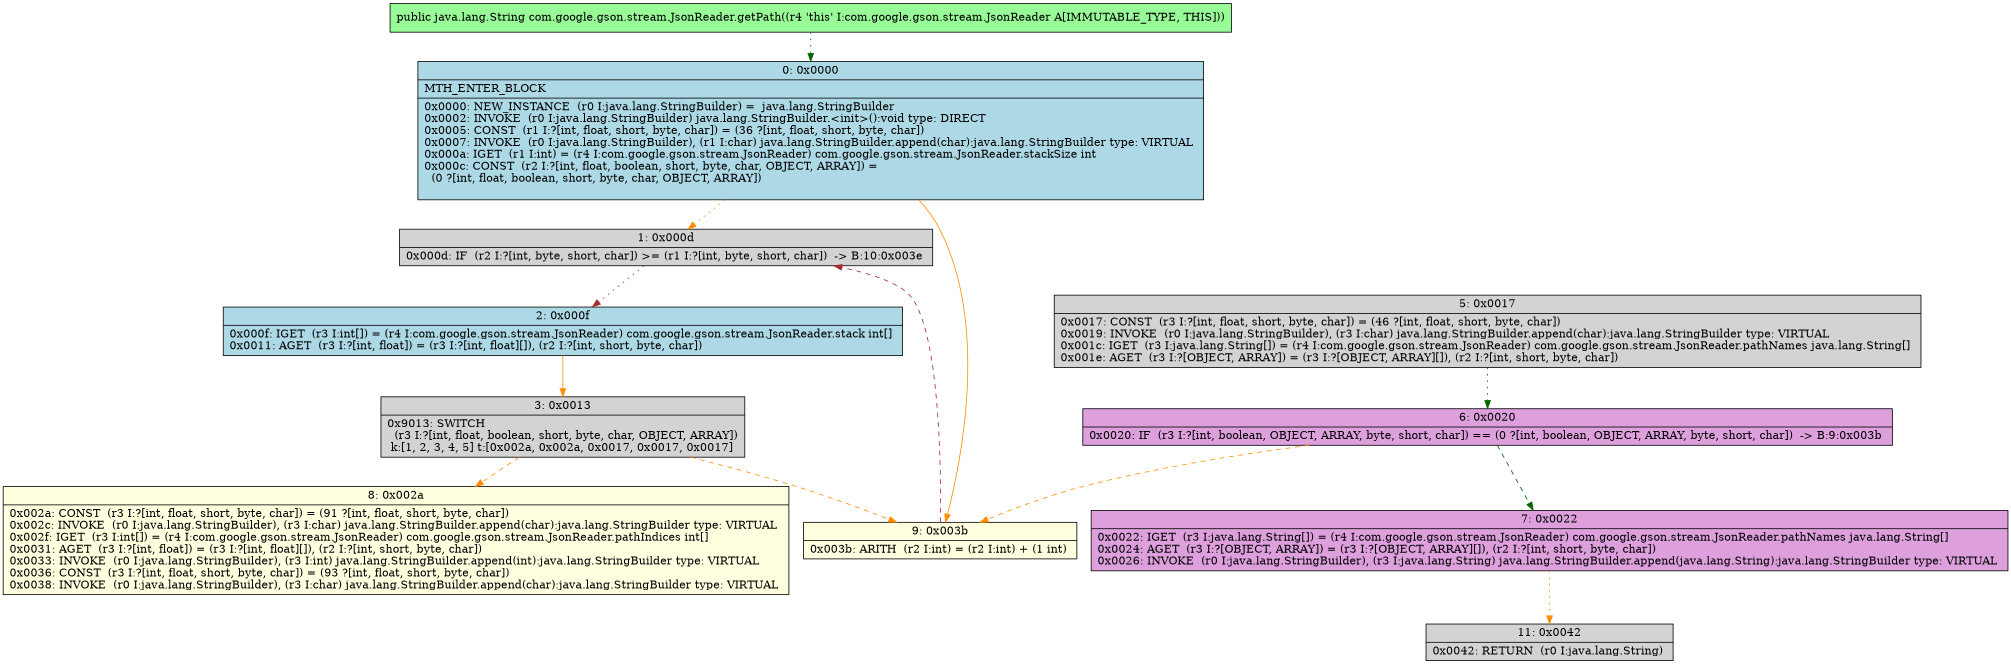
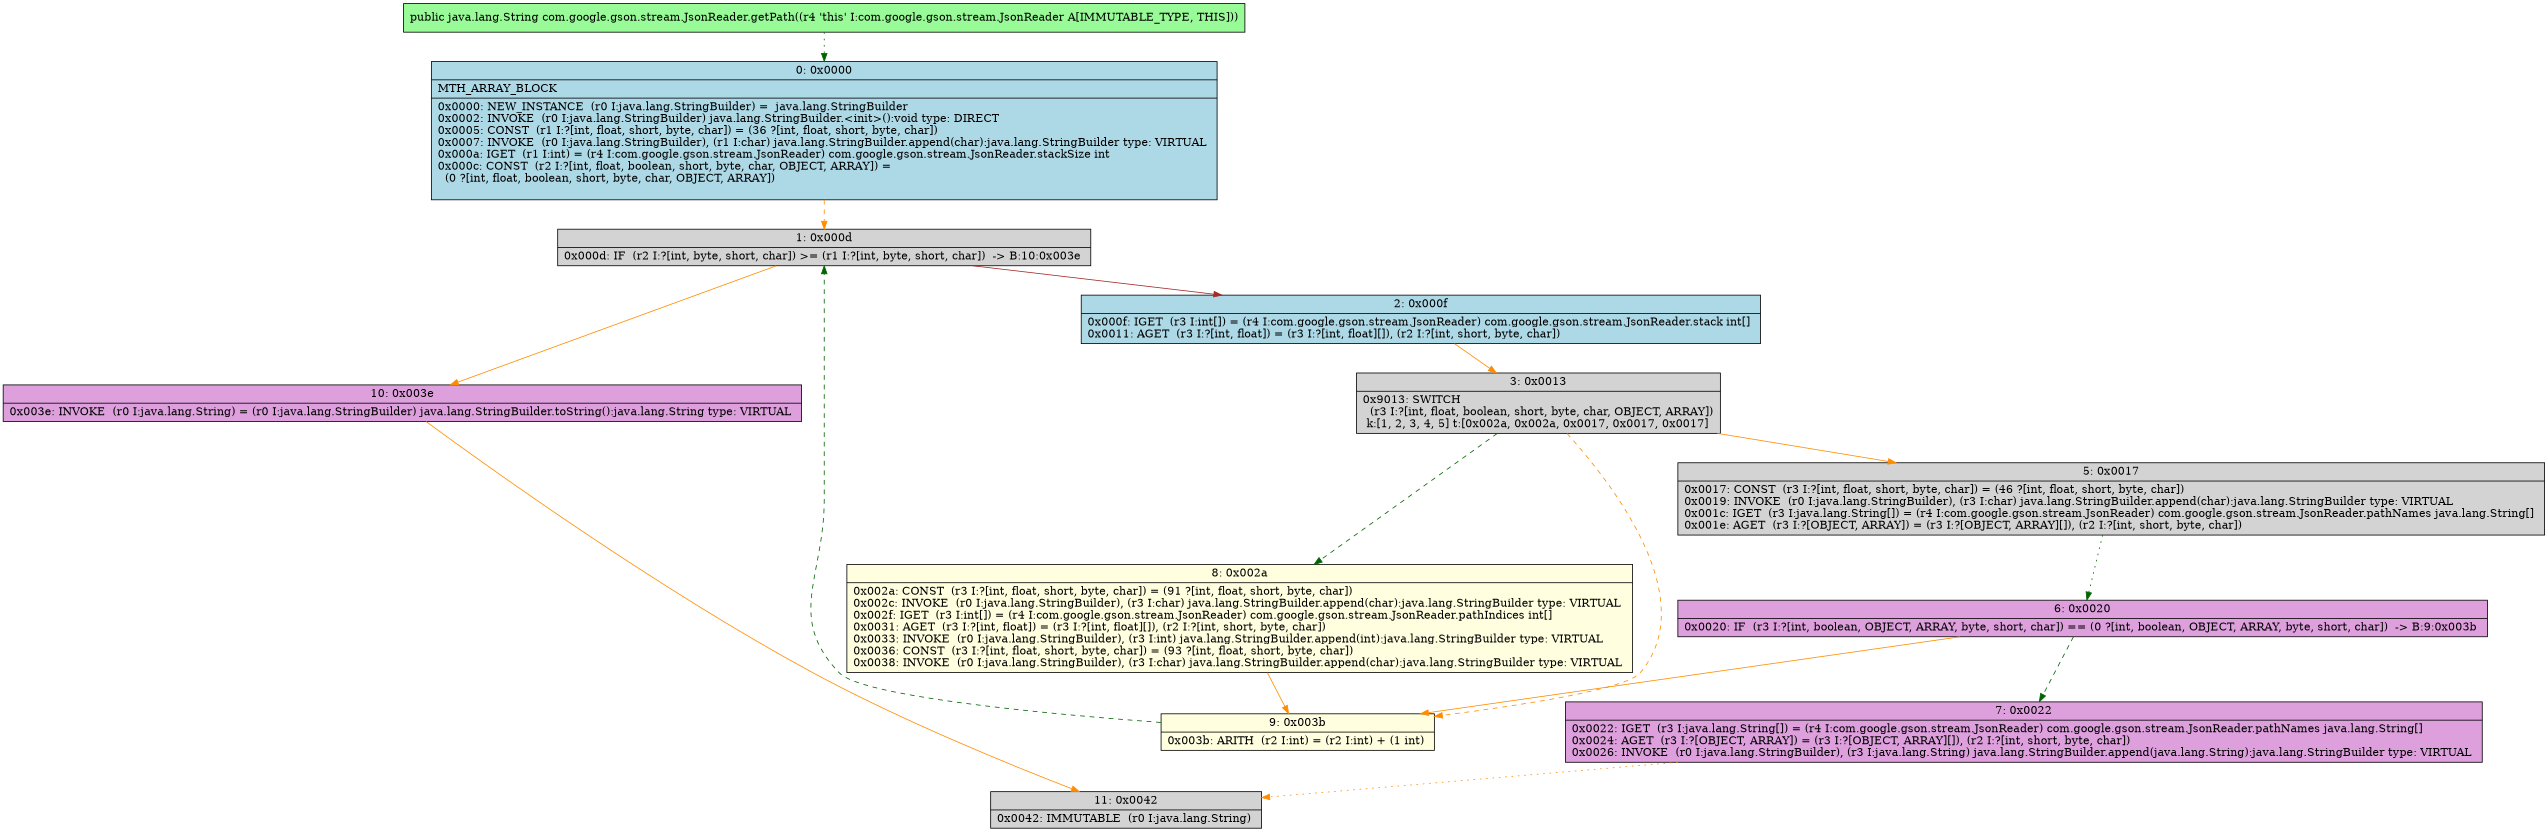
  digraph {
    node [fillcolor=lightgrey shape=record style=filled]
    edge [color=darkorange style=dotted]
-   n1 [fillcolor=lightblue label="{0\:\ 0x0000|MTH_ENTER_BLOCK\l|0x0000: NEW_INSTANCE  (r0 I:java.lang.StringBuilder) =  java.lang.StringBuilder \l0x0002: INVOKE  (r0 I:java.lang.StringBuilder) java.lang.StringBuilder.\<init\>():void type: DIRECT \l0x0005: CONST  (r1 I:?[int, float, short, byte, char]) = (36 ?[int, float, short, byte, char]) \l0x0007: INVOKE  (r0 I:java.lang.StringBuilder), (r1 I:char) java.lang.StringBuilder.append(char):java.lang.StringBuilder type: VIRTUAL \l0x000a: IGET  (r1 I:int) = (r4 I:com.google.gson.stream.JsonReader) com.google.gson.stream.JsonReader.stackSize int \l0x000c: CONST  (r2 I:?[int, float, boolean, short, byte, char, OBJECT, ARRAY]) = \l  (0 ?[int, float, boolean, short, byte, char, OBJECT, ARRAY])\l \l}"]
+   n1 [fillcolor=lightblue label="{0\:\ 0x0000|MTH_ARRAY_BLOCK\l|0x0000: NEW_INSTANCE  (r0 I:java.lang.StringBuilder) =  java.lang.StringBuilder \l0x0002: INVOKE  (r0 I:java.lang.StringBuilder) java.lang.StringBuilder.\<init\>():void type: DIRECT \l0x0005: CONST  (r1 I:?[int, float, short, byte, char]) = (36 ?[int, float, short, byte, char]) \l0x0007: INVOKE  (r0 I:java.lang.StringBuilder), (r1 I:char) java.lang.StringBuilder.append(char):java.lang.StringBuilder type: VIRTUAL \l0x000a: IGET  (r1 I:int) = (r4 I:com.google.gson.stream.JsonReader) com.google.gson.stream.JsonReader.stackSize int \l0x000c: CONST  (r2 I:?[int, float, boolean, short, byte, char, OBJECT, ARRAY]) = \l  (0 ?[int, float, boolean, short, byte, char, OBJECT, ARRAY])\l \l}"]
    n2 [label="{1\:\ 0x000d|0x000d: IF  (r2 I:?[int, byte, short, char]) \>= (r1 I:?[int, byte, short, char])  \-\> B:10:0x003e \l}"]
    n3 [fillcolor=lightblue label="{2\:\ 0x000f|0x000f: IGET  (r3 I:int[]) = (r4 I:com.google.gson.stream.JsonReader) com.google.gson.stream.JsonReader.stack int[] \l0x0011: AGET  (r3 I:?[int, float]) = (r3 I:?[int, float][]), (r2 I:?[int, short, byte, char]) \l}"]
+   n4 [fillcolor=plum label="{10\:\ 0x003e|0x003e: INVOKE  (r0 I:java.lang.String) = (r0 I:java.lang.StringBuilder) java.lang.StringBuilder.toString():java.lang.String type: VIRTUAL \l}"]
    n5 [label="{3\:\ 0x0013|0x9013: SWITCH  \l  (r3 I:?[int, float, boolean, short, byte, char, OBJECT, ARRAY])\l k:[1, 2, 3, 4, 5] t:[0x002a, 0x002a, 0x0017, 0x0017, 0x0017] \l}"]
-   n6 [label="{11\:\ 0x0042|0x0042: RETURN  (r0 I:java.lang.String) \l}"]
+   n6 [label="{11\:\ 0x0042|0x0042: IMMUTABLE  (r0 I:java.lang.String) \l}"]
    n7 [label="{5\:\ 0x0017|0x0017: CONST  (r3 I:?[int, float, short, byte, char]) = (46 ?[int, float, short, byte, char]) \l0x0019: INVOKE  (r0 I:java.lang.StringBuilder), (r3 I:char) java.lang.StringBuilder.append(char):java.lang.StringBuilder type: VIRTUAL \l0x001c: IGET  (r3 I:java.lang.String[]) = (r4 I:com.google.gson.stream.JsonReader) com.google.gson.stream.JsonReader.pathNames java.lang.String[] \l0x001e: AGET  (r3 I:?[OBJECT, ARRAY]) = (r3 I:?[OBJECT, ARRAY][]), (r2 I:?[int, short, byte, char]) \l}"]
    n8 [fillcolor=lightyellow label="{8\:\ 0x002a|0x002a: CONST  (r3 I:?[int, float, short, byte, char]) = (91 ?[int, float, short, byte, char]) \l0x002c: INVOKE  (r0 I:java.lang.StringBuilder), (r3 I:char) java.lang.StringBuilder.append(char):java.lang.StringBuilder type: VIRTUAL \l0x002f: IGET  (r3 I:int[]) = (r4 I:com.google.gson.stream.JsonReader) com.google.gson.stream.JsonReader.pathIndices int[] \l0x0031: AGET  (r3 I:?[int, float]) = (r3 I:?[int, float][]), (r2 I:?[int, short, byte, char]) \l0x0033: INVOKE  (r0 I:java.lang.StringBuilder), (r3 I:int) java.lang.StringBuilder.append(int):java.lang.StringBuilder type: VIRTUAL \l0x0036: CONST  (r3 I:?[int, float, short, byte, char]) = (93 ?[int, float, short, byte, char]) \l0x0038: INVOKE  (r0 I:java.lang.StringBuilder), (r3 I:char) java.lang.StringBuilder.append(char):java.lang.StringBuilder type: VIRTUAL \l}"]
    n9 [fillcolor=lightyellow label="{9\:\ 0x003b|0x003b: ARITH  (r2 I:int) = (r2 I:int) + (1 int) \l}"]
    n10 [fillcolor=plum label="{6\:\ 0x0020|0x0020: IF  (r3 I:?[int, boolean, OBJECT, ARRAY, byte, short, char]) == (0 ?[int, boolean, OBJECT, ARRAY, byte, short, char])  \-\> B:9:0x003b \l}"]
    n11 [fillcolor=plum label="{7\:\ 0x0022|0x0022: IGET  (r3 I:java.lang.String[]) = (r4 I:com.google.gson.stream.JsonReader) com.google.gson.stream.JsonReader.pathNames java.lang.String[] \l0x0024: AGET  (r3 I:?[OBJECT, ARRAY]) = (r3 I:?[OBJECT, ARRAY][]), (r2 I:?[int, short, byte, char]) \l0x0026: INVOKE  (r0 I:java.lang.StringBuilder), (r3 I:java.lang.String) java.lang.StringBuilder.append(java.lang.String):java.lang.StringBuilder type: VIRTUAL \l}"]
    n12 [fillcolor=palegreen label="{public java.lang.String com.google.gson.stream.JsonReader.getPath((r4 'this' I:com.google.gson.stream.JsonReader A[IMMUTABLE_TYPE, THIS])) }"]
-   n1 -> n2
-   n2 -> n3 [color=brown]
+   n1 -> n2 [style=dashed]
+   n2 -> n3 [color=brown style=solid]
+   n2 -> n4 [style=solid]
    n3 -> n5 [style=solid]
-   n5 -> n8 [style=dashed]
+   n4 -> n6 [style=solid]
+   n5 -> n7 [style=solid]
+   n5 -> n8 [color=darkgreen style=dashed]
    n5 -> n9 [style=dashed]
    n7 -> n10 [color=darkgreen]
-   n1 -> n9 [style=solid]
-   n9 -> n2 [color=brown style=dashed]
-   n10 -> n9 [style=dashed]
+   n8 -> n9 [style=solid]
+   n9 -> n2 [color=darkgreen style=dashed]
+   n10 -> n9 [style=solid]
    n10 -> n11 [color=darkgreen style=dashed]
    n11 -> n6
    n12 -> n1 [color=darkgreen]
  }
